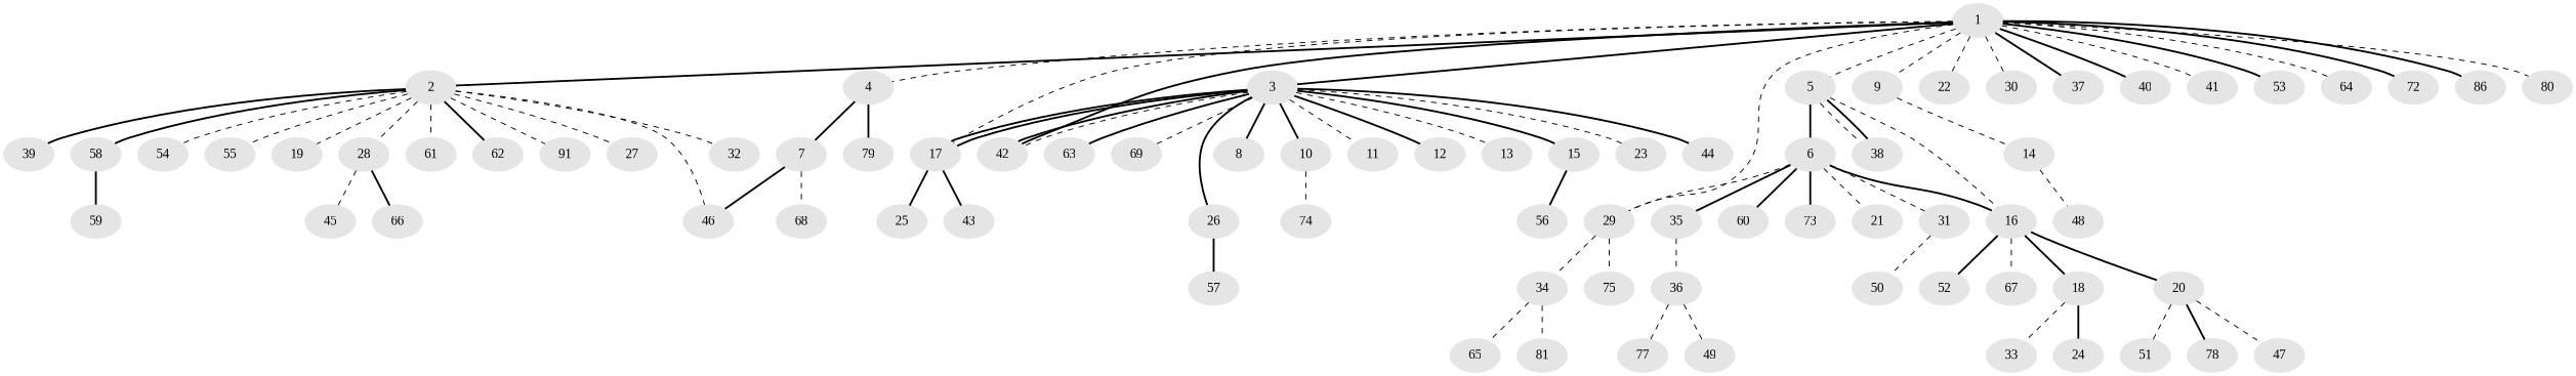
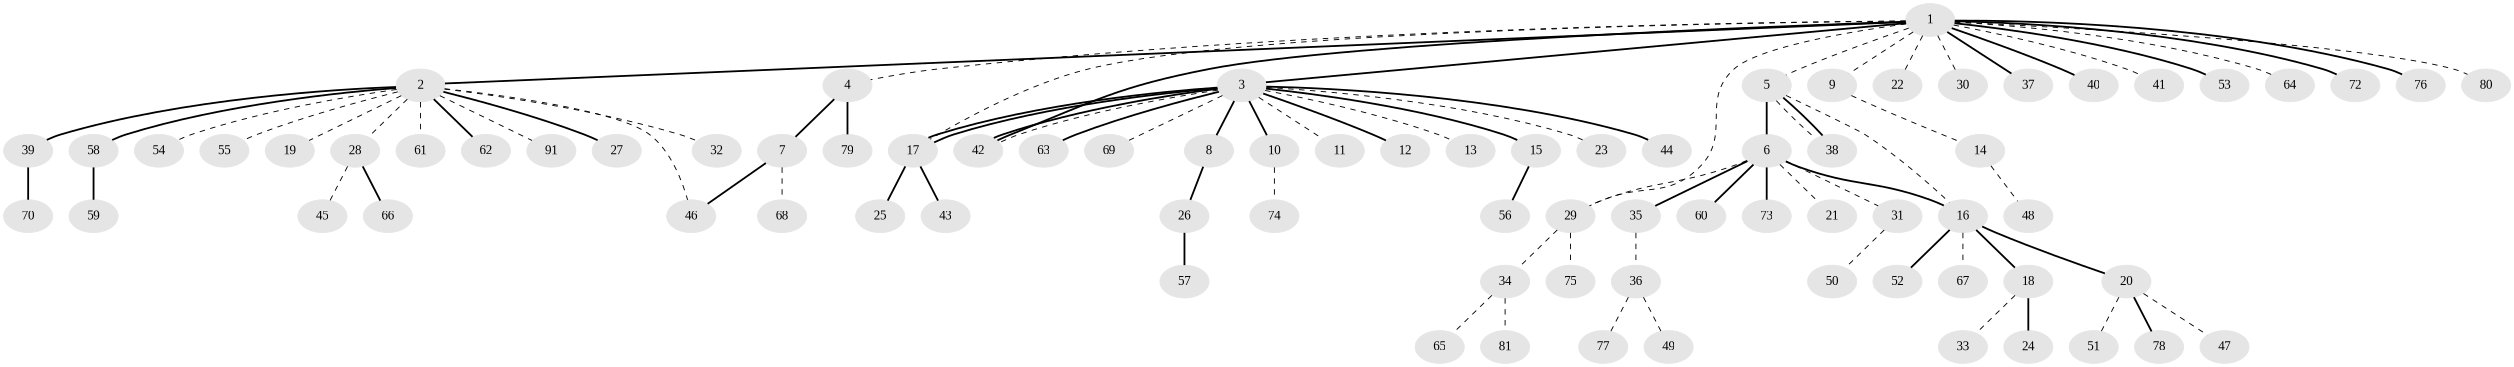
  graph {
    fontname="Liberation Serif"
    node [color=gray90 fontname="Liberation Serif" style=filled]
    edge [fontname="Liberation Serif" style=dashed]
    1
    2
    3
    4
    5
    9
    17
    22
    29
    30
    37
    40
    41
    42
    53
    64
    72
-   76 [label=86]
+   76
    80
    19
    27
    28
    32
    39
    46
    54
    55
    58
    61
    62
    n31 [label=91]
    8
    10
    11
    12
    13
    15
    23
    26
    44
    63
    69
    7
    79
    6
    16
    38
    14
    25
    43
    34
    75
    45
    66
+   70
    59
    74
    56
    57
    68
    21
    31
    35
    60
    73
    18
    20
    52
    67
    50
    36
    48
    24
    33
    47
    51
    78
    65
    81
    49
    77
    1 -- 2 [style=bold]
    1 -- 3 [style=bold]
    1 -- 4
    1 -- 5
    1 -- 9
    1 -- 17
    1 -- 22
    1 -- 29
    1 -- 30
    1 -- 37 [style=bold]
    1 -- 40 [style=bold]
    1 -- 41
    1 -- 42 [style=bold]
    1 -- 53 [style=bold]
    1 -- 64
    1 -- 72 [style=bold]
    1 -- 76 [style=bold]
    1 -- 80
    2 -- 19
-   2 -- 27
+   2 -- 27 [style=bold]
    2 -- 28
    2 -- 32
    2 -- 39 [style=bold]
    2 -- 46
    2 -- 54
    2 -- 55
    2 -- 58 [style=bold]
    2 -- 61
    2 -- 62 [style=bold]
    2 -- n31
    3 -- 17 [style=bold]
    3 -- 17 [style=bold]
    3 -- 42 [style=bold]
    3 -- 42
    3 -- 8 [style=bold]
    3 -- 10 [style=bold]
    3 -- 11
    3 -- 12 [style=bold]
    3 -- 13
    3 -- 15 [style=bold]
    3 -- 23
-   3 -- 26 [style=bold]
+   8 -- 26 [style=bold]
    3 -- 44 [style=bold]
    3 -- 63 [style=bold]
    3 -- 69
    4 -- 7 [style=bold]
    4 -- 79 [style=bold]
    5 -- 6 [style=bold]
    5 -- 16
    5 -- 38
    5 -- 38 [style=bold]
    9 -- 14
    17 -- 25 [style=bold]
    17 -- 43 [style=bold]
    29 -- 34
    29 -- 75
    28 -- 45
    28 -- 66 [style=bold]
+   39 -- 70 [style=bold]
    58 -- 59 [style=bold]
    10 -- 74
    15 -- 56 [style=bold]
    26 -- 57 [style=bold]
    7 -- 46 [style=bold]
    7 -- 68
    6 -- 29
    6 -- 16 [style=bold]
    6 -- 21
    6 -- 31
    6 -- 35 [style=bold]
    6 -- 60 [style=bold]
    6 -- 73 [style=bold]
    16 -- 18 [style=bold]
    16 -- 20 [style=bold]
    16 -- 52 [style=bold]
    16 -- 67
    14 -- 48
    34 -- 65
    34 -- 81
    31 -- 50
    35 -- 36
    18 -- 24 [style=bold]
    18 -- 33
    20 -- 47
    20 -- 51
    20 -- 78 [style=bold]
    36 -- 49
    36 -- 77
  }
